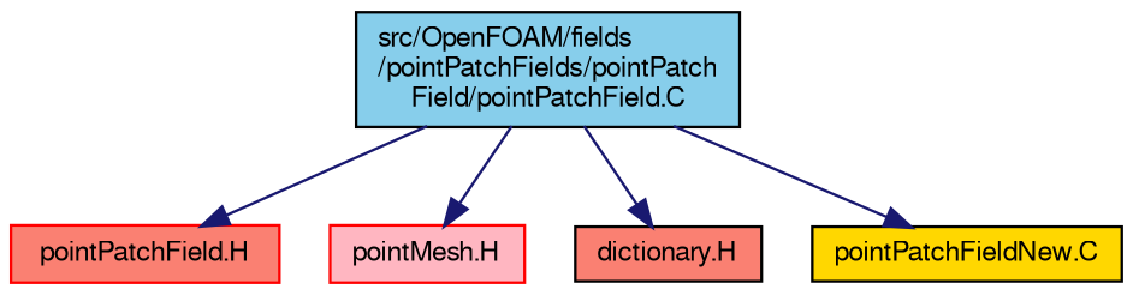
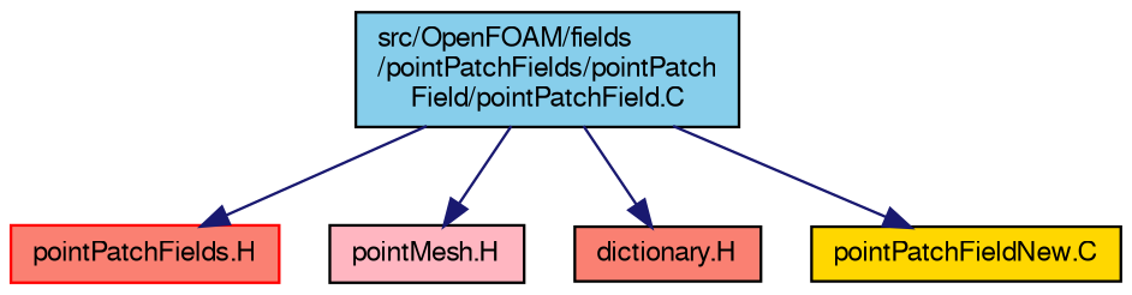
  digraph {
    node [color=black fillcolor=salmon fontname=FreeSans fontsize=10 shape=record style=filled]
    edge [color=midnightblue fontname=FreeSans fontsize=10 labelfontname=FreeSans labelfontsize=10 style=solid]
    n1 [fillcolor=skyblue fontcolor=black height=0.2 label="src/OpenFOAM/fields\l/pointPatchFields/pointPatch\lField/pointPatchField.C" width=0.4]
-   n2 [color=red height=0.2 label="pointPatchField.H" width=0.4]
-   n3 [color=red fillcolor=lightpink height=0.2 label="pointMesh.H" width=0.4]
+   n2 [color=red height=0.2 label="pointPatchFields.H" width=0.4]
+   n3 [fillcolor=lightpink height=0.2 label="pointMesh.H" width=0.4]
    n4 [height=0.2 label="dictionary.H" width=0.4]
    n5 [fillcolor=gold height=0.2 label="pointPatchFieldNew.C" width=0.4]
    n1 -> n2
    n1 -> n3
    n1 -> n4
    n1 -> n5
  }
